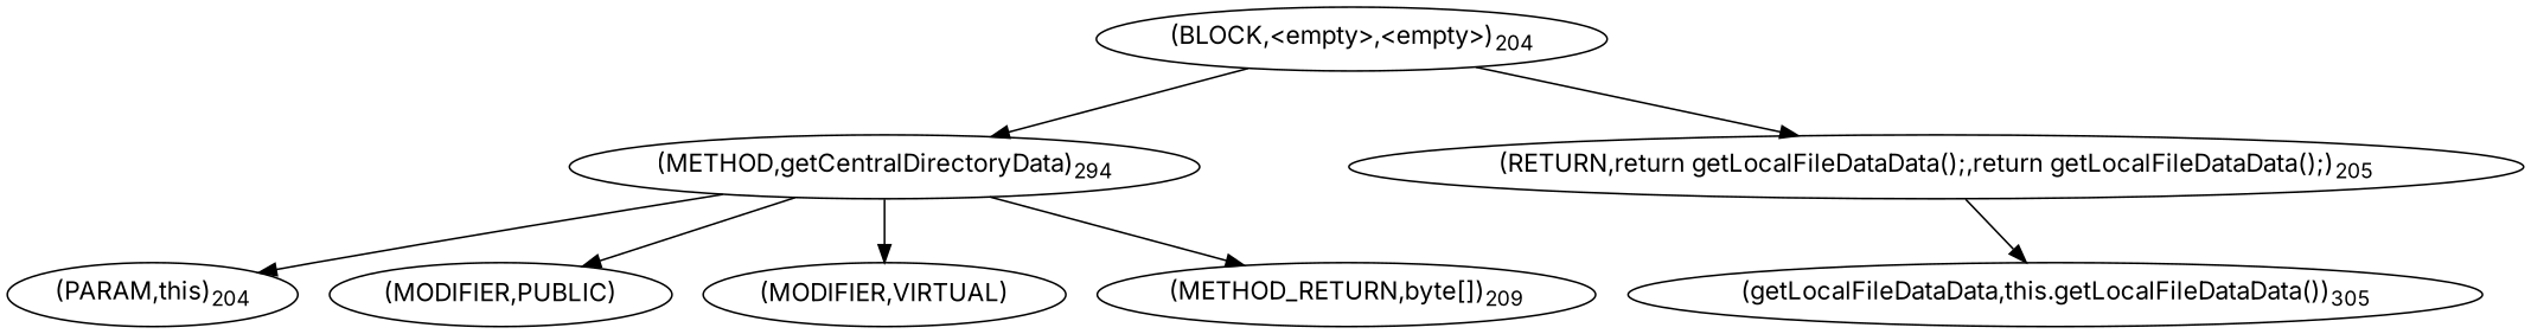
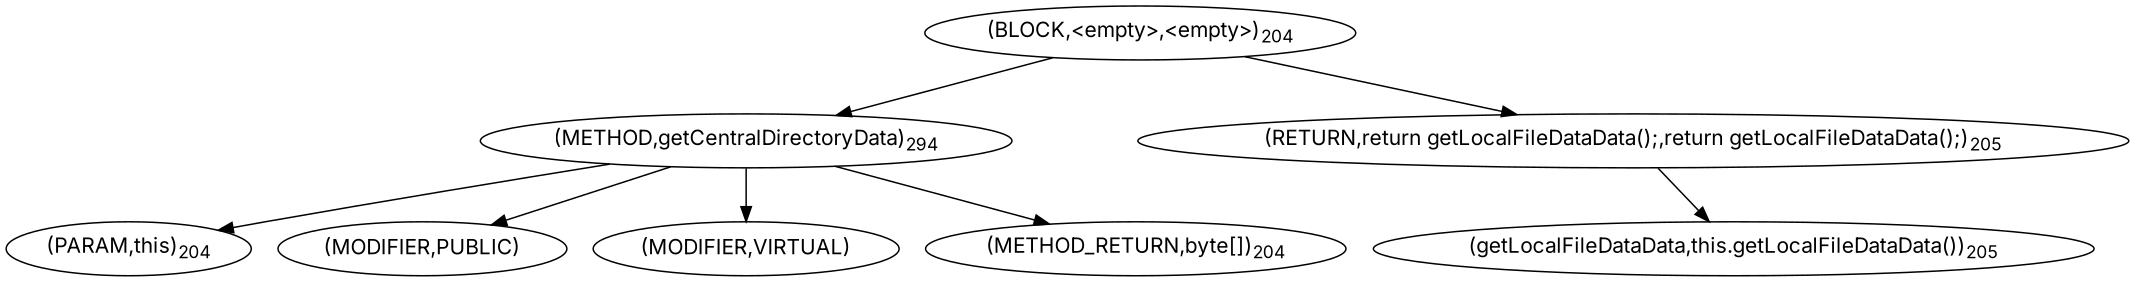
  digraph {
    fontname=Inter
    node [fontname=Inter]
    edge [fontname=Inter]
    n1 [label=<(METHOD,getCentralDirectoryData)<SUB>294</SUB>>]
    n2 [label=<(PARAM,this)<SUB>204</SUB>>]
    n3 [label=<(MODIFIER,PUBLIC)>]
    n4 [label=<(MODIFIER,VIRTUAL)>]
-   n5 [label=<(METHOD_RETURN,byte[])<SUB>209</SUB>>]
+   n5 [label=<(METHOD_RETURN,byte[])<SUB>204</SUB>>]
    n6 [label=<(BLOCK,&lt;empty&gt;,&lt;empty&gt;)<SUB>204</SUB>>]
    n7 [label=<(RETURN,return getLocalFileDataData();,return getLocalFileDataData();)<SUB>205</SUB>>]
-   n8 [label=<(getLocalFileDataData,this.getLocalFileDataData())<SUB>305</SUB>>]
+   n8 [label=<(getLocalFileDataData,this.getLocalFileDataData())<SUB>205</SUB>>]
    n1 -> n2
    n1 -> n3
    n1 -> n4
    n1 -> n5
    n6 -> n1
    n6 -> n7
    n7 -> n8
  }
